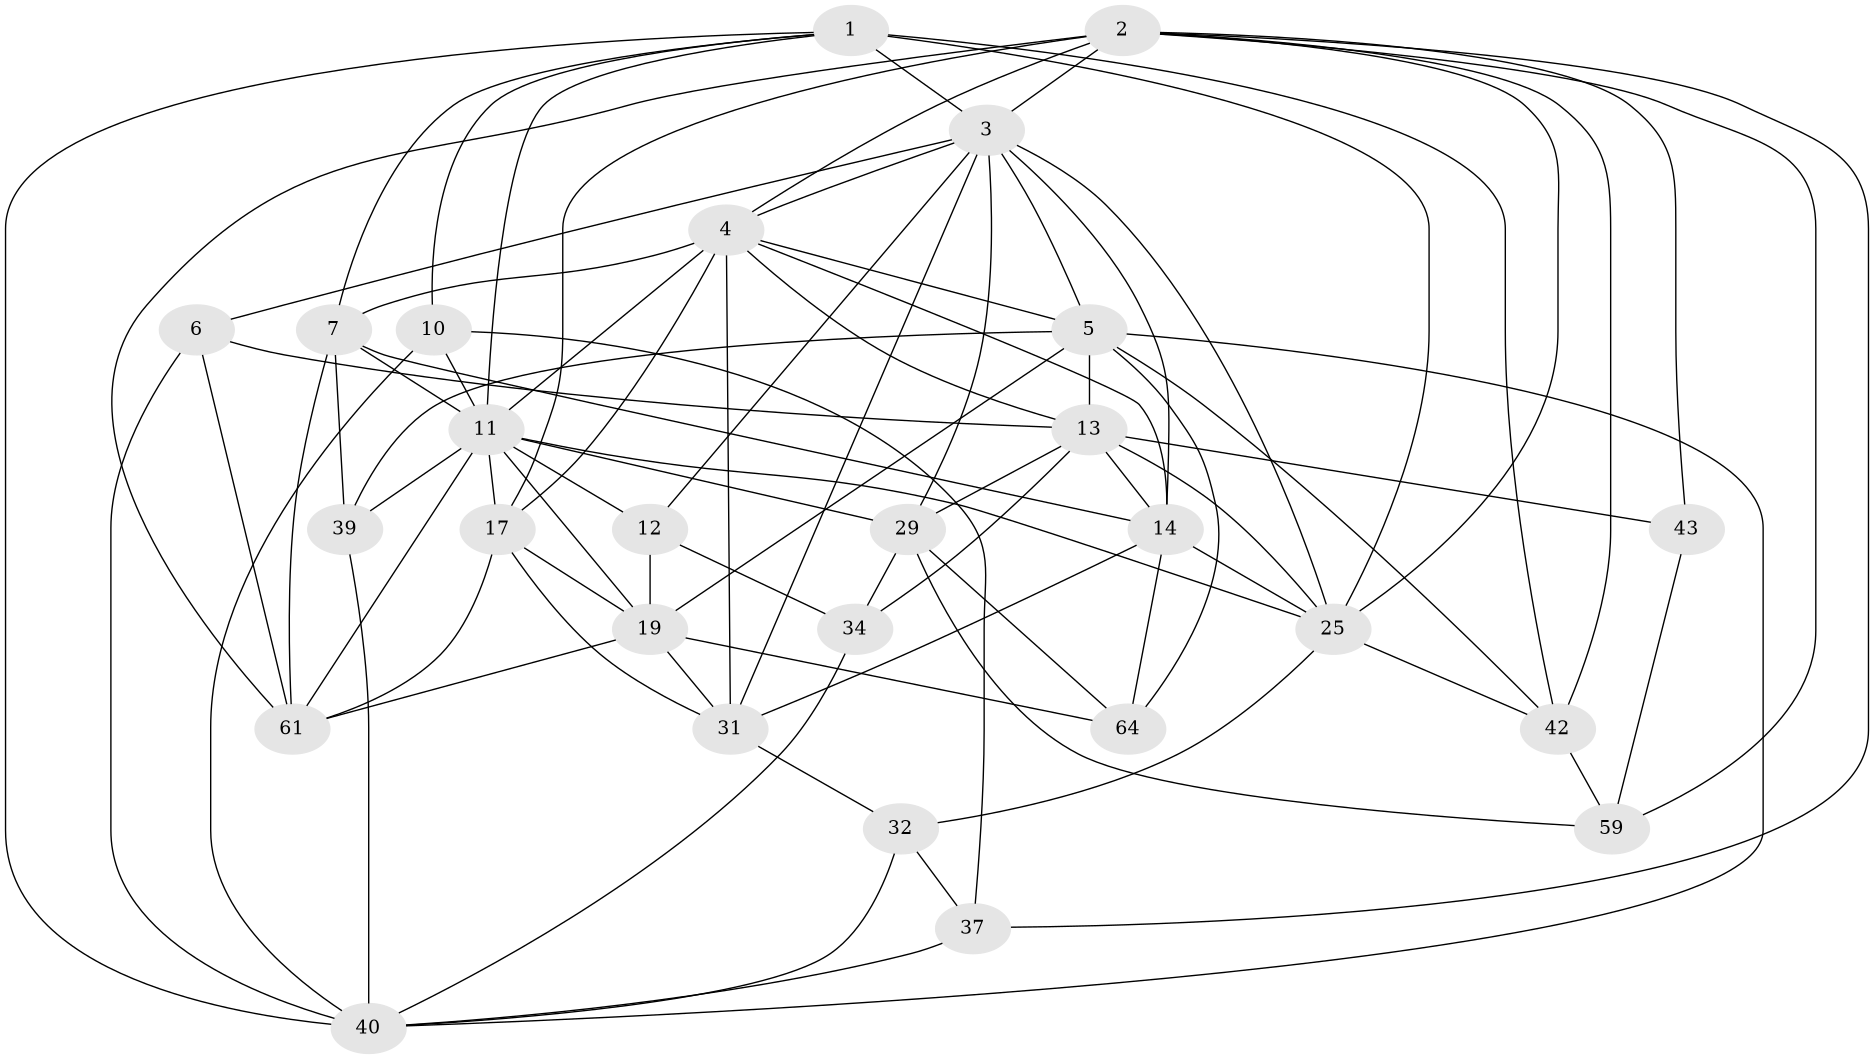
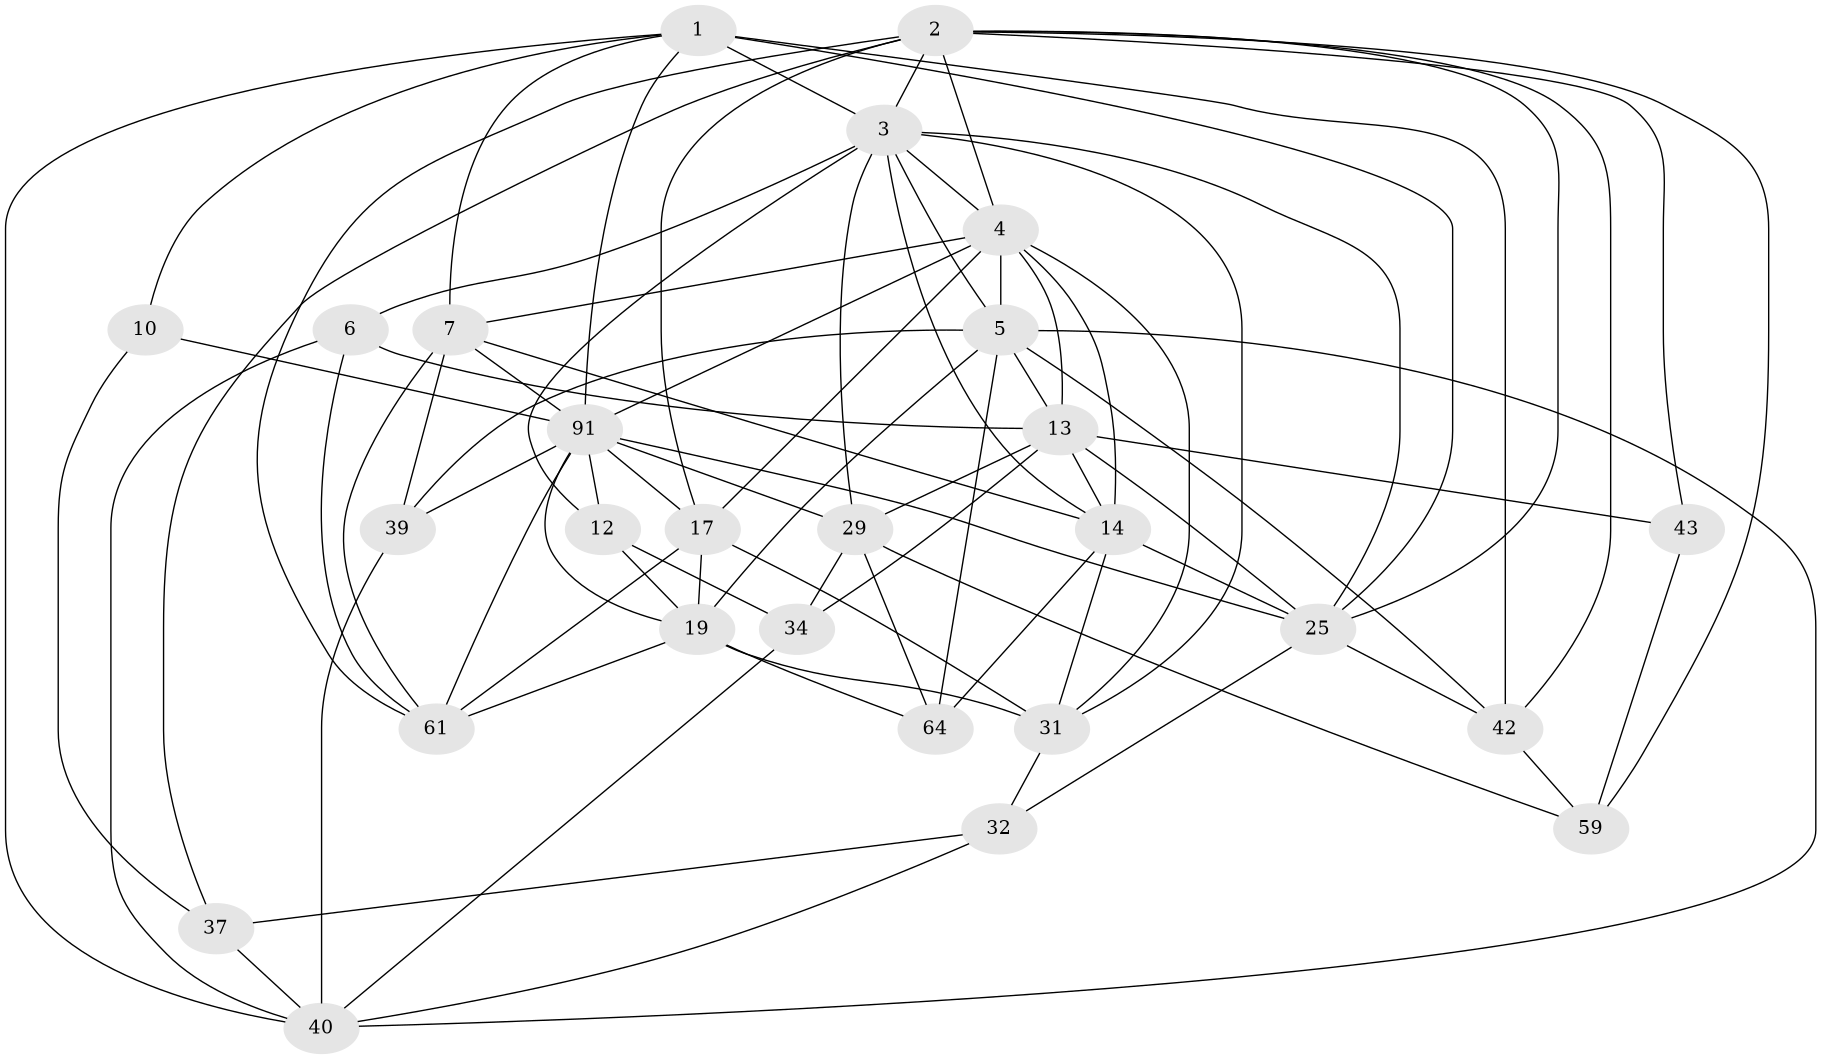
  graph {
    node [color=gray90 style=filled]
    1 [super="+9+16+24"]
    3 [super="+26+55+60"]
    7 [super="+20"]
    10 [super="+63"]
-   11 [super="+46+57+27"]
+   11 [super="+46+57+27" label=91]
    25 [super="+38"]
    40 [super="+68+52"]
    42 [super="+49"]
    4 [super="+47+8+54"]
    5 [super="+53+30"]
    6
    12
    14 [super="+45"]
    29 [super="+51"]
    31 [super="+48"]
    61 [super="+67"]
    39
    37
    17 [super="+41+21"]
    19 [super="+35+28"]
    32
    59
    2 [super="+15"]
    43
    13 [super="+33"]
    64
    34
    1 -- 3
    1 -- 7
    1 -- 10
    1 -- 11
    1 -- 25
    1 -- 40
    1 -- 42 [weight=2]
    3 -- 25
    3 -- 4
    3 -- 5
    3 -- 6
    3 -- 12
    3 -- 14
    3 -- 29
    3 -- 31
    7 -- 11
    7 -- 14
    7 -- 61
    7 -- 39
    10 -- 11 [weight=2]
-   10 -- 40 [weight=2]
    10 -- 37
    11 -- 25
    11 -- 12
    11 -- 29
    11 -- 61
    11 -- 39
    11 -- 17
    11 -- 19
    25 -- 42
    25 -- 32
    42 -- 59
    4 -- 7
    4 -- 11
    4 -- 5
    4 -- 14
    4 -- 31
    4 -- 17
    4 -- 13
    5 -- 40
    5 -- 42
    5 -- 39
    5 -- 19
    5 -- 13
    5 -- 64
    6 -- 40
    6 -- 61
    6 -- 13
    12 -- 19
    12 -- 34
    14 -- 25
    14 -- 31
    14 -- 64
    29 -- 59
    29 -- 64
    29 -- 34
    31 -- 32
    39 -- 40
    37 -- 40
    17 -- 31
    17 -- 61
    17 -- 19
    19 -- 31
    19 -- 61
    19 -- 64
    32 -- 40
    32 -- 37
    2 -- 3
    2 -- 25
    2 -- 42
    2 -- 4
    2 -- 61
    2 -- 37
    2 -- 17 [weight=2]
    2 -- 59
    2 -- 43
    43 -- 59
    13 -- 25
    13 -- 14
    13 -- 29
    13 -- 43 [weight=2]
    13 -- 34
    34 -- 40
  }
